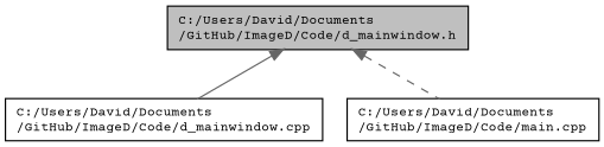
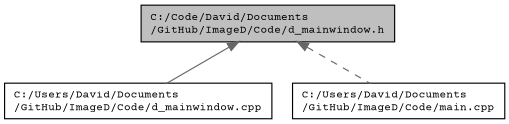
  digraph {
    fontname="Courier Prime"
    node [color=black fillcolor=white fontname="Courier Prime" fontsize=10 shape=record style=filled]
    edge [color=gray40 dir=back fontname="Courier Prime" fontsize=10 labelfontname=Helvetica labelfontsize=10]
-   n1 [fillcolor=grey75 fontcolor=black height=0.2 label="C:/Users/David/Documents\l/GitHub/ImageD/Code/d_mainwindow.h" width=0.4]
+   n1 [fillcolor=grey75 fontcolor=black height=0.2 label="C:/Code/David/Documents\l/GitHub/ImageD/Code/d_mainwindow.h" width=0.4]
    n2 [height=0.2 label="C:/Users/David/Documents\l/GitHub/ImageD/Code/d_mainwindow.cpp" width=0.4]
    n3 [height=0.2 label="C:/Users/David/Documents\l/GitHub/ImageD/Code/main.cpp" width=0.4]
    n1 -> n2 [style=solid]
    n1 -> n3 [style=dashed]
  }
